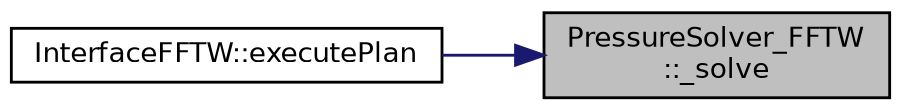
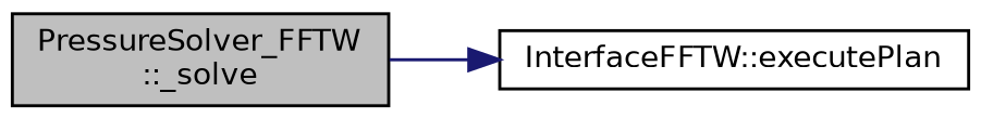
  digraph {
    rankdir=LR
    node [color=black fontname=Helvetica fontsize=10 shape=record style=filled]
    n1 [fillcolor=grey75 fontcolor=black height=0.2 label="PressureSolver_FFTW\l::_solve" width=0.4]
    n2 [fillcolor=white height=0.2 label="InterfaceFFTW::executePlan" width=0.4]
-   n2 -> n1 [color=midnightblue fontname=Helvetica fontsize=10 labelfontname=Helvetica labelfontsize=10 style=solid]
+   n1 -> n2 [color=midnightblue fontname=Helvetica fontsize=10 labelfontname=Helvetica labelfontsize=10 style=solid]
  }
